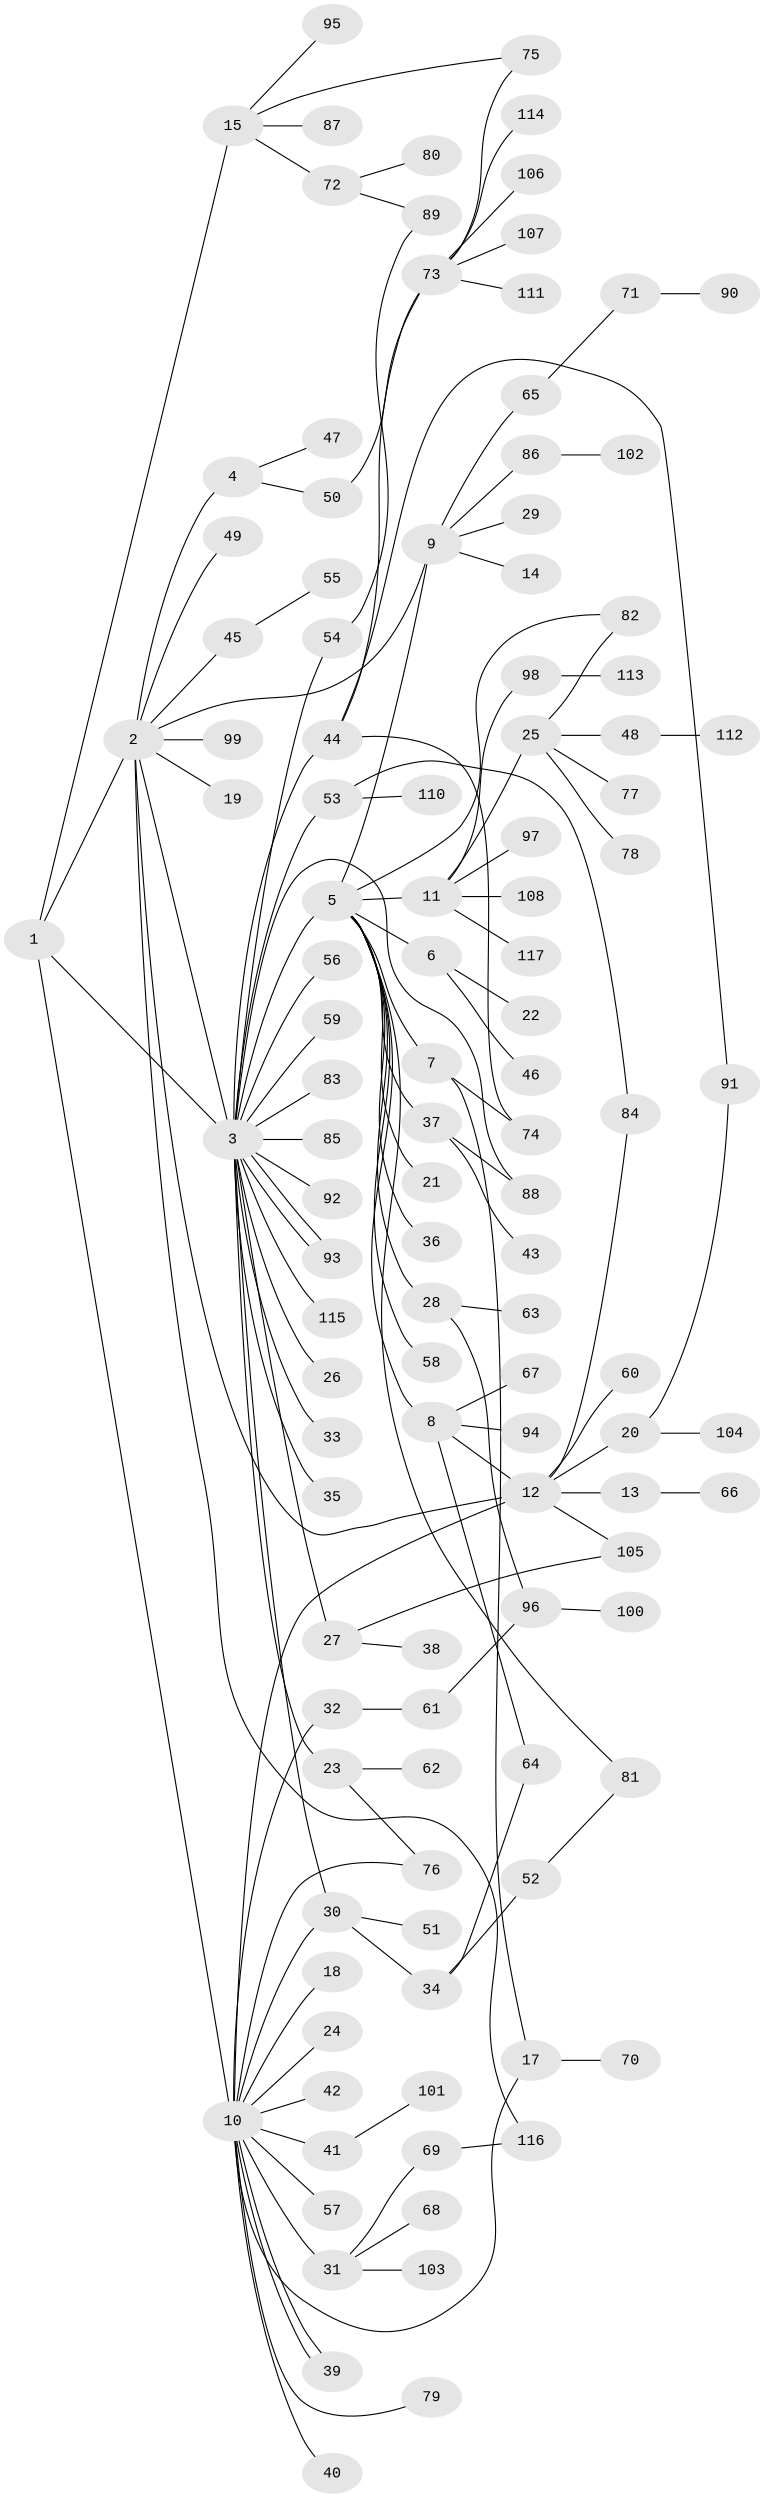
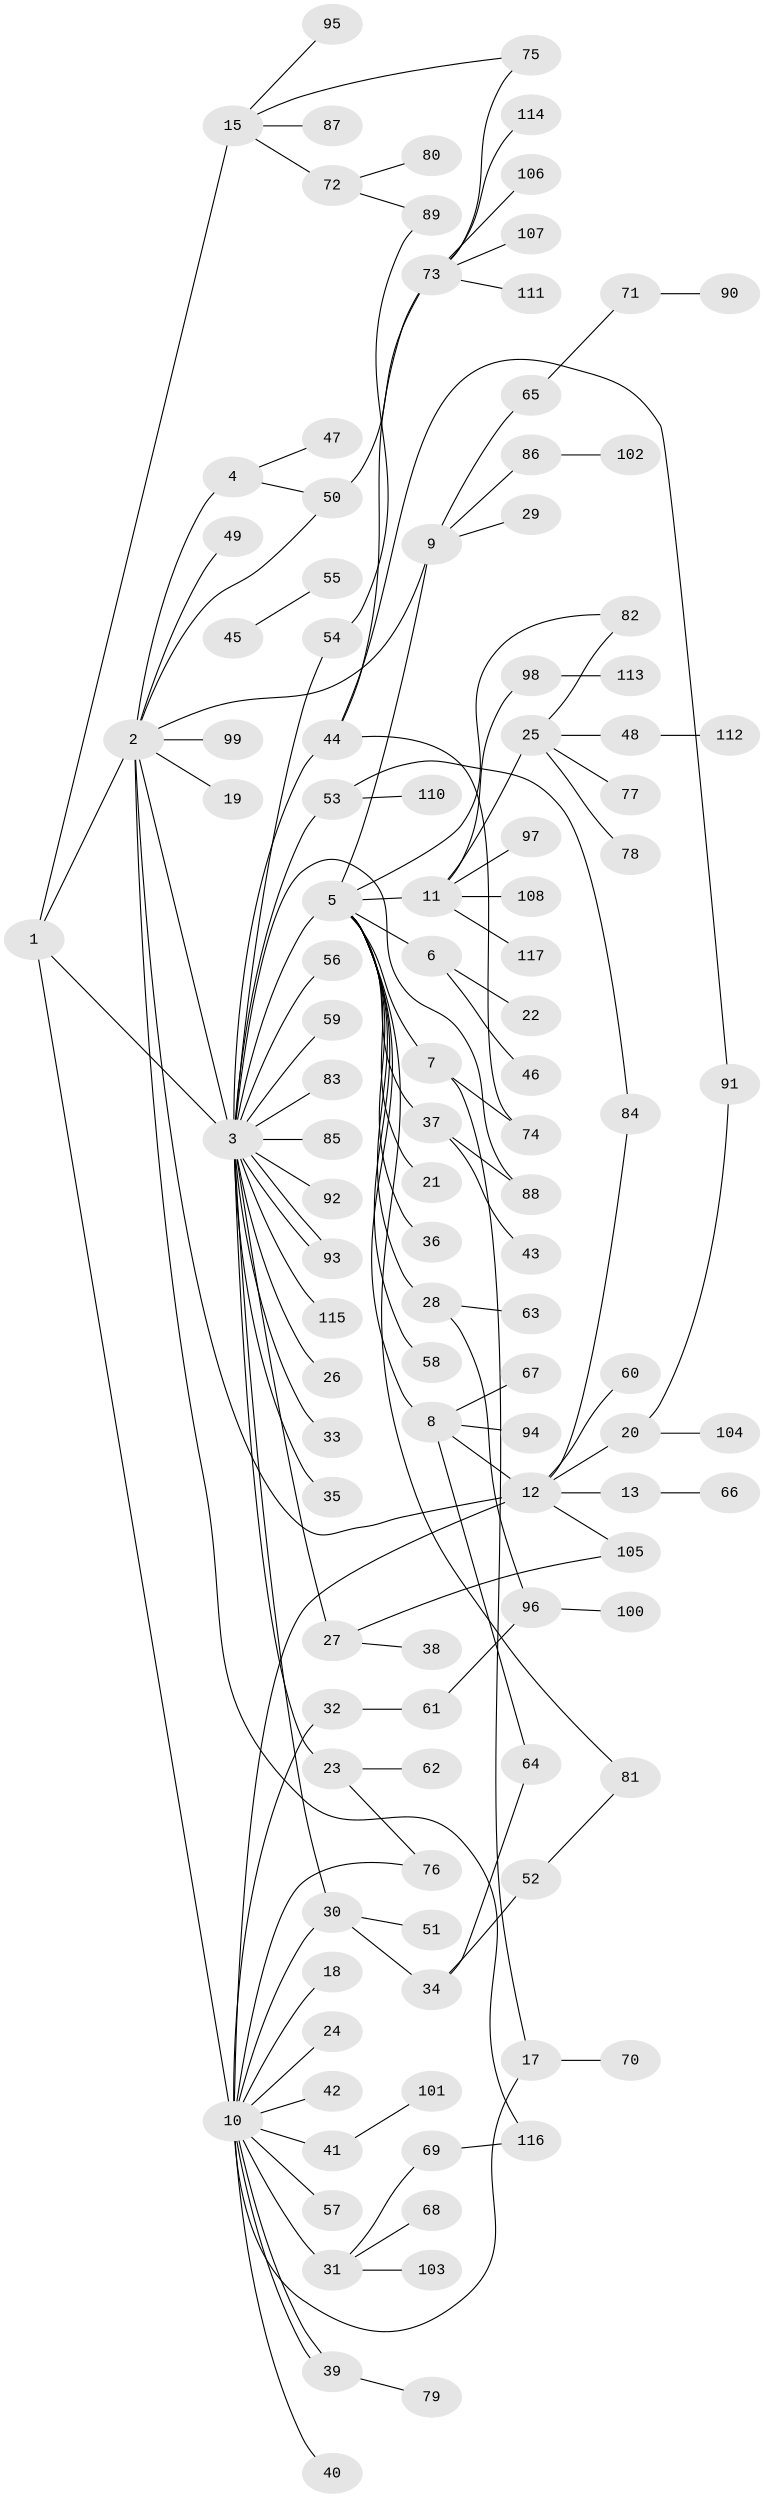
  graph {
    fontname="Liberation Mono"
    rankdir=LR
    node [color=gray90 fontname="Liberation Mono" style=filled]
    edge [fontname="Liberation Mono"]
    1
    2
    3
    10
    15
    4
    9
    12
    19
    45
    49
    99
    116
    5
    23
    26
    27
    30
    33
    35
    44
    53
    54
    56
    59
    83
    85
    88
    92
    93
    115
    17
    18
    24
    31
    32
    39
    40
    41
    42
    57
    76
    79
    72
    75
    87
    95
    47
    50
-   14
    29
    65
    86
    105
    13
    20
    60
    84
    55
    6
    7
    8
    11
    21
    28
    36
    37
    58
    81
    82
    62
    38
    34
    51
    74
    91
    73
    110
    89
    22
    46
    64
    67
    94
    25
    97
    98
    108
    117
    63
    96
    43
    70
    71
    102
    68
    69
    103
    61
    101
    48
    77
    78
    113
    66
    104
    80
    112
    100
    52
    106
    107
    111
    114
    90
    1 -- 2
    1 -- 3
    1 -- 10
    1 -- 15
    2 -- 3
    2 -- 4
    2 -- 9
    2 -- 12
    2 -- 19
-   2 -- 45
+   2 -- 50
    2 -- 49
    2 -- 99
    2 -- 116
    3 -- 5
    3 -- 23
    3 -- 26
    3 -- 27
    3 -- 30
    3 -- 33
    3 -- 35
    3 -- 44
    3 -- 53
    3 -- 54
    3 -- 56
    3 -- 59
    3 -- 83
    3 -- 85
    3 -- 88
    3 -- 92
    3 -- 93
    3 -- 93
    3 -- 115
    10 -- 12
    10 -- 30
    10 -- 17
    10 -- 18
    10 -- 24
    10 -- 31
    10 -- 32
    10 -- 39
    10 -- 39
    10 -- 40
    10 -- 41
    10 -- 42
    10 -- 57
    10 -- 76
-   10 -- 79
+   39 -- 79
    15 -- 72
    15 -- 75
    15 -- 87
    15 -- 95
    4 -- 47
    4 -- 50
-   9 -- 14
    9 -- 29
    9 -- 65
    9 -- 86
    12 -- 105
    12 -- 13
    12 -- 20
    12 -- 60
    12 -- 84
    45 -- 55
    5 -- 9
    5 -- 6
    5 -- 7
    5 -- 8
    5 -- 11
    5 -- 21
    5 -- 28
    5 -- 36
    5 -- 37
    5 -- 58
    5 -- 81
    5 -- 82
    23 -- 76
    23 -- 62
    27 -- 105
    27 -- 38
    30 -- 34
    30 -- 51
    44 -- 74
    44 -- 91
    44 -- 73
    53 -- 84
    53 -- 110
    54 -- 89
    17 -- 70
    31 -- 68
    31 -- 69
    31 -- 103
    32 -- 61
    41 -- 101
    72 -- 89
    72 -- 80
    50 -- 73
    65 -- 71
    86 -- 102
    13 -- 66
    20 -- 91
    20 -- 104
    6 -- 22
    6 -- 46
    7 -- 17
    7 -- 74
    8 -- 12
    8 -- 64
    8 -- 67
    8 -- 94
    11 -- 25
    11 -- 97
    11 -- 98
    11 -- 108
    11 -- 117
    28 -- 63
    28 -- 96
    37 -- 88
    37 -- 43
    34 -- 64
    34 -- 52
    73 -- 75
    73 -- 106
    73 -- 107
    73 -- 111
    73 -- 114
    25 -- 82
    25 -- 48
    25 -- 77
    25 -- 78
    98 -- 113
    96 -- 100
    71 -- 90
    69 -- 116
    61 -- 96
    48 -- 112
    52 -- 81
  }
